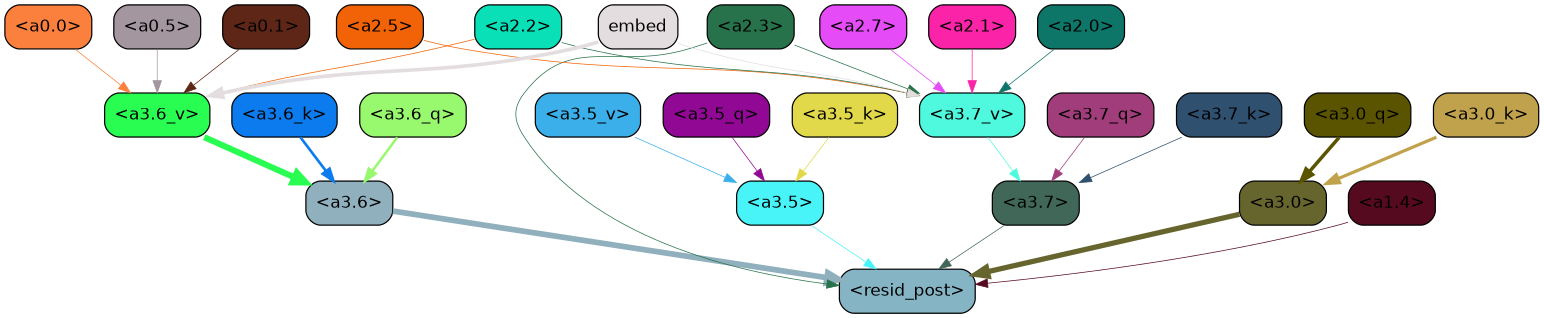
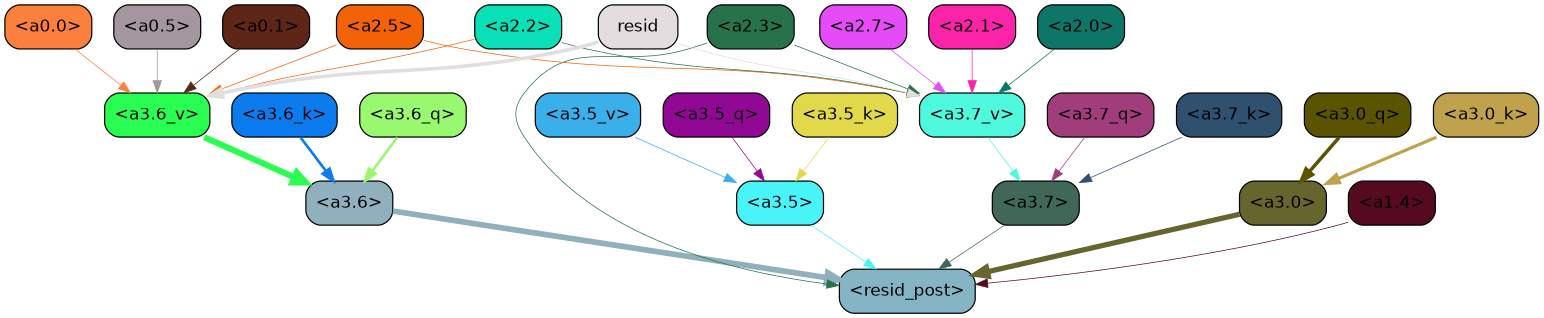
  strict digraph {
    splines=true
    node [color=black fontname=Helvetica shape=box style="filled, rounded"]
    edge [color="#27724a" penwidth=0.6]
    "<a3.7>" [fillcolor="#406758"]
    "<resid_post>" [fillcolor="#85b5c4"]
    "<a3.6>" [fillcolor="#90b0be"]
    "<a3.5>" [fillcolor="#49f4f8"]
    "<a3.0>" [fillcolor="#66652d"]
    "<a2.3>" [fillcolor="#27724a"]
    "<a3.7_v>" [fillcolor="#4ef9dd"]
    "<a1.4>" [fillcolor="#550a20"]
    "<a3.7_q>" [fillcolor="#a13d7b"]
    "<a3.6_q>" [fillcolor="#98f86e"]
    "<a3.5_q>" [fillcolor="#910895"]
    "<a3.0_q>" [fillcolor="#5a5300"]
    "<a3.7_k>" [fillcolor="#305070"]
    "<a3.6_k>" [fillcolor="#0c7bed"]
    "<a3.5_k>" [fillcolor="#e2d94a"]
    "<a3.0_k>" [fillcolor="#c1a24c"]
    "<a3.6_v>" [fillcolor="#29fd52"]
    "<a3.5_v>" [fillcolor="#3aafea"]
    "<a2.7>" [fillcolor="#e54bf7"]
    "<a2.5>" [fillcolor="#f16306"]
    "<a2.2>" [fillcolor="#09e0b7"]
    "<a2.1>" [fillcolor="#fb24a8"]
    "<a2.0>" [fillcolor="#0e7668"]
-   embed [fillcolor="#e3dde0"]
+   embed [fillcolor="#e3dde0" label=resid]
    "<a0.5>" [fillcolor="#a4969e"]
    "<a0.1>" [fillcolor="#5e2616"]
    "<a0.0>" [fillcolor="#fb803e"]
    "<a3.7>" -> "<resid_post>" [color="#406758"]
    "<a3.6>" -> "<resid_post>" [color="#90b0be" penwidth=4.6696330308914185]
    "<a3.5>" -> "<resid_post>" [color="#49f4f8"]
    "<a3.0>" -> "<resid_post>" [color="#66652d" penwidth=4.282557368278503]
    "<a2.3>" -> "<resid_post>"
    "<a2.3>" -> "<a3.7_v>"
    "<a3.7_v>" -> "<a3.7>" [color="#4ef9dd"]
    "<a1.4>" -> "<resid_post>" [color="#550a20"]
    "<a3.7_q>" -> "<a3.7>" [color="#a13d7b"]
    "<a3.6_q>" -> "<a3.6>" [color="#98f86e" penwidth=2.03758105635643]
    "<a3.5_q>" -> "<a3.5>" [color="#910895"]
    "<a3.0_q>" -> "<a3.0>" [color="#5a5300" penwidth=2.8638100624084473]
    "<a3.7_k>" -> "<a3.7>" [color="#305070"]
    "<a3.6_k>" -> "<a3.6>" [color="#0c7bed" penwidth=2.174198240041733]
    "<a3.5_k>" -> "<a3.5>" [color="#e2d94a"]
    "<a3.0_k>" -> "<a3.0>" [color="#c1a24c" penwidth=2.6274144649505615]
    "<a3.6_v>" -> "<a3.6>" [color="#29fd52" penwidth=5.002329230308533]
    "<a3.5_v>" -> "<a3.5>" [color="#3aafea"]
    "<a2.7>" -> "<a3.7_v>" [color="#e54bf7"]
    "<a2.5>" -> "<a3.7_v>" [color="#f16306"]
+   "<a2.5>" -> "<a3.6_v>" [color="#f16306"]
    "<a2.2>" -> "<a3.7_v>"
    "<a2.2>" -> "<a3.6_v>" [color="#f16306"]
    "<a2.1>" -> "<a3.7_v>" [color="#fb24a8"]
    "<a2.0>" -> "<a3.7_v>" [color="#0e7668"]
    embed -> "<a3.7_v>" [color="#e3dde0"]
    embed -> "<a3.6_v>" [color="#e3dde0" penwidth=2.9588699340820312]
    "<a0.5>" -> "<a3.6_v>" [color="#a4969e"]
    "<a0.1>" -> "<a3.6_v>" [color="#5e2616"]
    "<a0.0>" -> "<a3.6_v>" [color="#fb803e"]
  }
